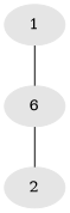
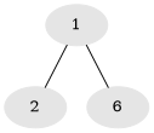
  graph {
    node [color=gray90 style=filled]
    1 [super="+8+10+20"]
    2 [super="+3+4+5+9"]
    6 [super="+15+17"]
-   6 -- 2
+   1 -- 2
    1 -- 6
  }
